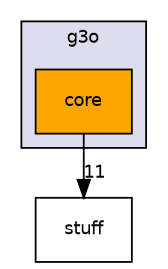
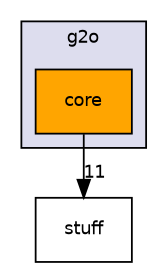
  digraph {
    compound=true
    node [fontname=Helvetica fontsize=10 shape=box style=filled]
    n1 [fillcolor=orange label=core pencolor=black]
    n2 [label=stuff fillcolor=white]
    subgraph cluster_1 {
      bgcolor="#ddddee"
      fontname=Helvetica
      fontsize=10
-     label=g3o
+     label=g2o
      pencolor=black
      n1
    }
    n1 -> n2 [headlabel=11 labeldistance=1.5 labelfontname=Helvetica labelfontsize=10 color=black]
  }
